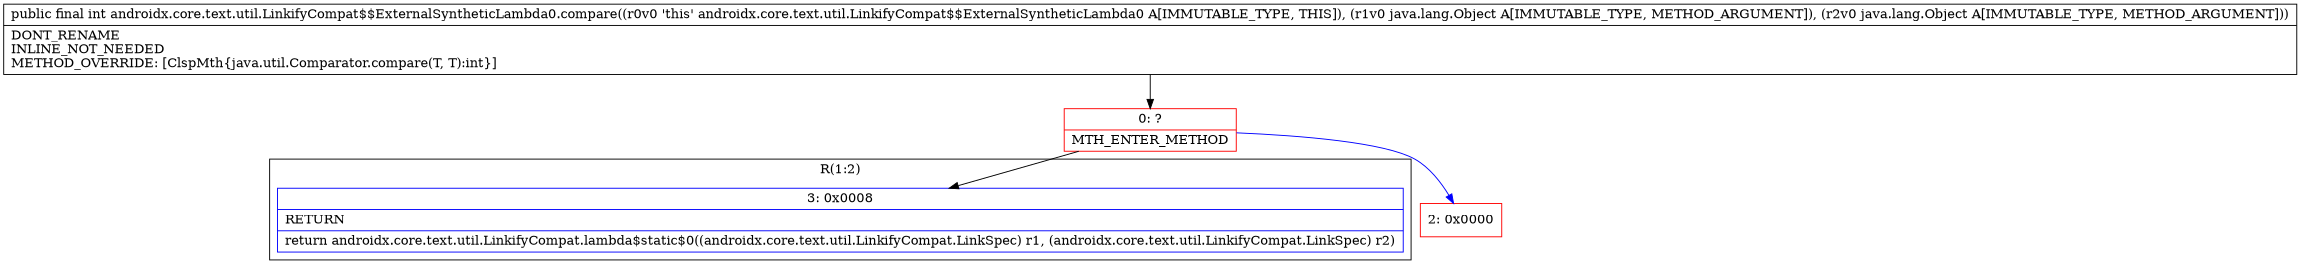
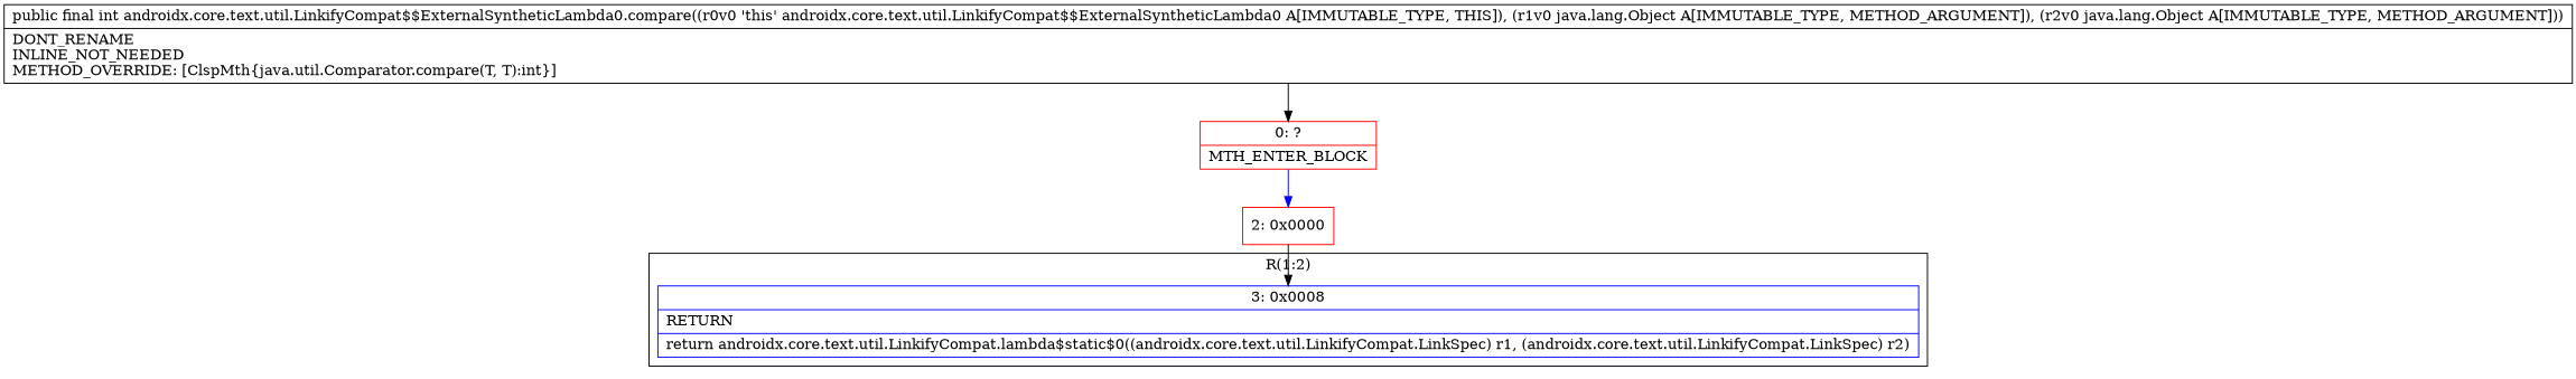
  digraph {
    node [color=red shape=record]
    edge [color=black]
    n1 [color=blue label="{3\:\ 0x0008|RETURN\l|return androidx.core.text.util.LinkifyCompat.lambda$static$0((androidx.core.text.util.LinkifyCompat.LinkSpec) r1, (androidx.core.text.util.LinkifyCompat.LinkSpec) r2)\l}"]
-   n2 [label="{0\:\ ?|MTH_ENTER_METHOD\l}"]
+   n2 [label="{0\:\ ?|MTH_ENTER_BLOCK\l}"]
    n3 [label="{2\:\ 0x0000}"]
    n4 [label="{public final int androidx.core.text.util.LinkifyCompat$$ExternalSyntheticLambda0.compare((r0v0 'this' androidx.core.text.util.LinkifyCompat$$ExternalSyntheticLambda0 A[IMMUTABLE_TYPE, THIS]), (r1v0 java.lang.Object A[IMMUTABLE_TYPE, METHOD_ARGUMENT]), (r2v0 java.lang.Object A[IMMUTABLE_TYPE, METHOD_ARGUMENT]))  | DONT_RENAME\lINLINE_NOT_NEEDED\lMETHOD_OVERRIDE: [ClspMth\{java.util.Comparator.compare(T, T):int\}]\l}" color=""]
    subgraph cluster_1 {
      label="R(1:2)"
      n1
    }
    n2 -> n3 [color=blue]
-   n2 -> n1
+   n3 -> n1
    n4 -> n2
  }
